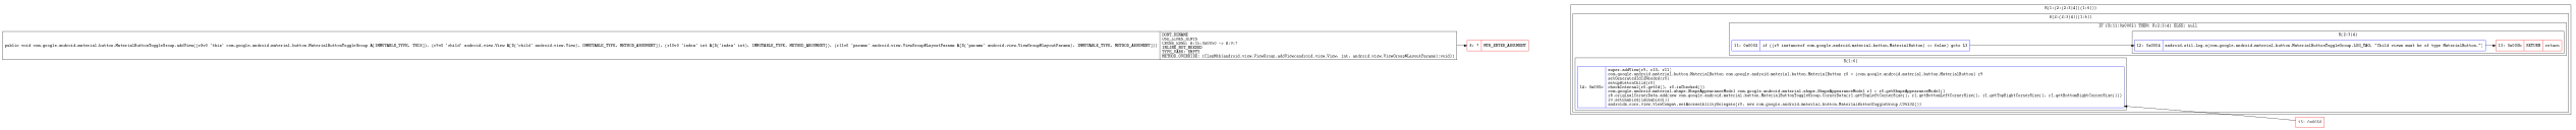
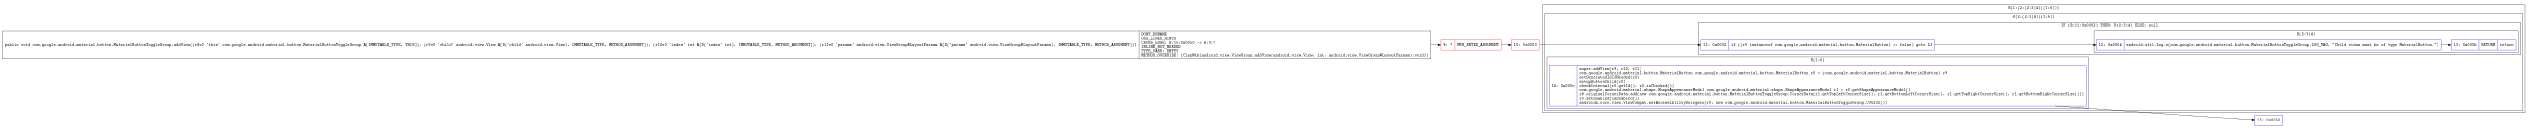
  digraph {
    fontname="Courier Prime"
    rankdir=LR
    node [color=blue fontname="Courier Prime" shape=record]
    edge [fontname="Courier Prime"]
    n1 [label="{12\:\ 0x0004|android.util.Log.e(com.google.android.material.button.MaterialButtonToggleGroup.LOG_TAG, \"Child views must be of type MaterialButton.\")\l}"]
-   n2 [color=red label="{13\:\ 0x000b|RETURN\l|return\l}"]
+   n2 [label="{13\:\ 0x000b|RETURN\l|return\l}"]
    n3 [label="{11\:\ 0x0002|if ((r9 instanceof com.google.android.material.button.MaterialButton) == false) goto L3\l}"]
    n4 [label="{14\:\ 0x000c|super.addView(r9, r10, r11)\lcom.google.android.material.button.MaterialButton com.google.android.material.button.MaterialButton r0 = (com.google.android.material.button.MaterialButton) r9\lsetGeneratedIdIfNeeded(r0)\lsetupButtonChild(r0)\lcheckInternal(r0.getId(), r0.isChecked())\lcom.google.android.material.shape.ShapeAppearanceModel com.google.android.material.shape.ShapeAppearanceModel r1 = r0.getShapeAppearanceModel()\lr8.originalCornerData.add(new com.google.android.material.button.MaterialButtonToggleGroup.CornerData(r1.getTopLeftCornerSize(), r1.getBottomLeftCornerSize(), r1.getTopRightCornerSize(), r1.getBottomRightCornerSize()))\lr0.setEnabled(isEnabled())\landroidx.core.view.ViewCompat.setAccessibilityDelegate(r0, new com.google.android.material.button.MaterialButtonToggleGroup.C06232())\l}"]
-   n5 [color=red label="{15\:\ 0x0050}"]
+   n5 [label="{15\:\ 0x0050}"]
    n6 [color=red label="{8\:\ ?|MTH_ENTER_ARGUMENT\l}"]
+   n7 [color=red label="{10\:\ 0x0000}"]
    n8 [label="{public void com.google.android.material.button.MaterialButtonToggleGroup.addView((r8v0 'this' com.google.android.material.button.MaterialButtonToggleGroup A[IMMUTABLE_TYPE, THIS]), (r9v0 'child' android.view.View A[D('child' android.view.View), IMMUTABLE_TYPE, METHOD_ARGUMENT]), (r10v0 'index' int A[D('index' int), IMMUTABLE_TYPE, METHOD_ARGUMENT]), (r11v0 'params' android.view.ViewGroup$LayoutParams A[D('params' android.view.ViewGroup$LayoutParams), IMMUTABLE_TYPE, METHOD_ARGUMENT]))  | DONT_RENAME\lUSE_LINES_HINTS\lCROSS_EDGE: B:15:0x0050 \-\> B:9:?\lINLINE_NOT_NEEDED\lTYPE_VARS: EMPTY\lMETHOD_OVERRIDE: [ClspMth\{android.view.ViewGroup.addView(android.view.View, int, android.view.ViewGroup$LayoutParams):void\}]\l}" color=""]
    subgraph cluster_1 {
      label="R(1:(2:(2:3|4)|(1:6)))"
      subgraph cluster_2 {
        label="R(2:(2:3|4)|(1:6))"
        subgraph cluster_3 {
          label="IF [B:11:0x0002] THEN: R(2:3|4) ELSE: null"
          n3
          subgraph cluster_4 {
            label="R(2:3|4)"
            n1
            n2
          }
        }
        subgraph cluster_5 {
          label="R(1:6)"
          n4
        }
      }
    }
    n1 -> n2
    n3 -> n1
-   n5 -> n4
+   n4 -> n5
+   n6 -> n7
+   n7 -> n3
    n8 -> n6
  }
